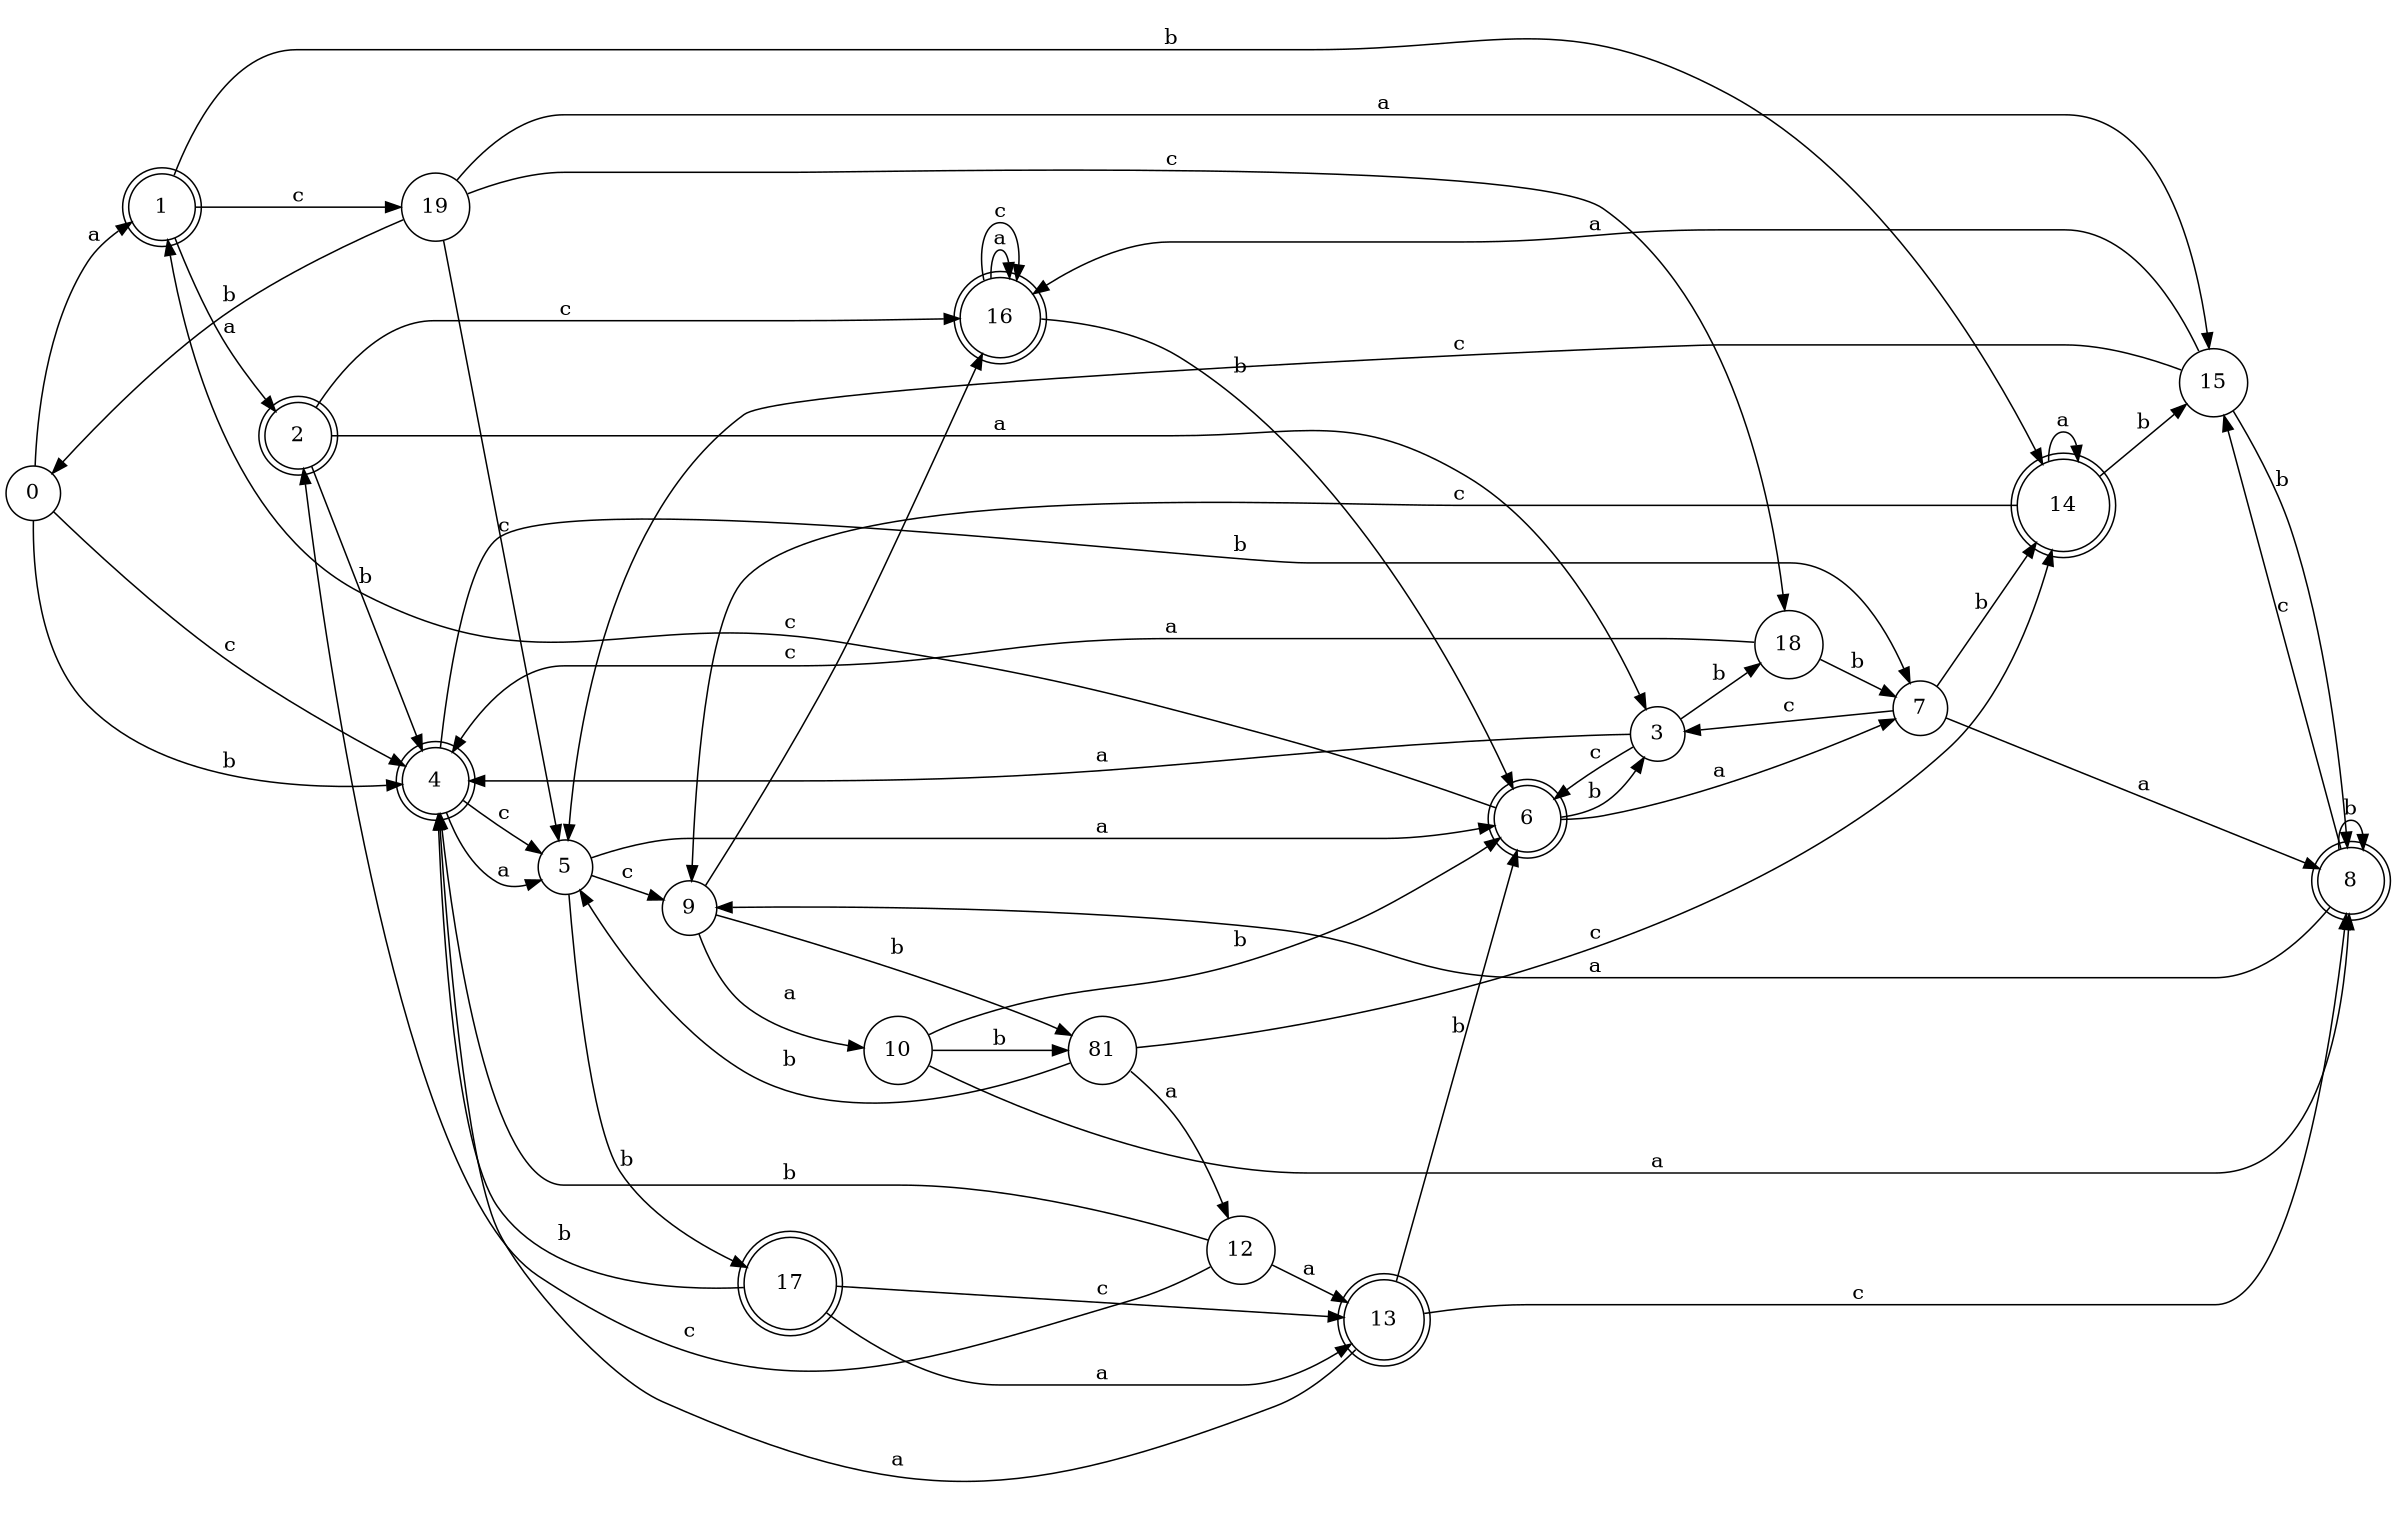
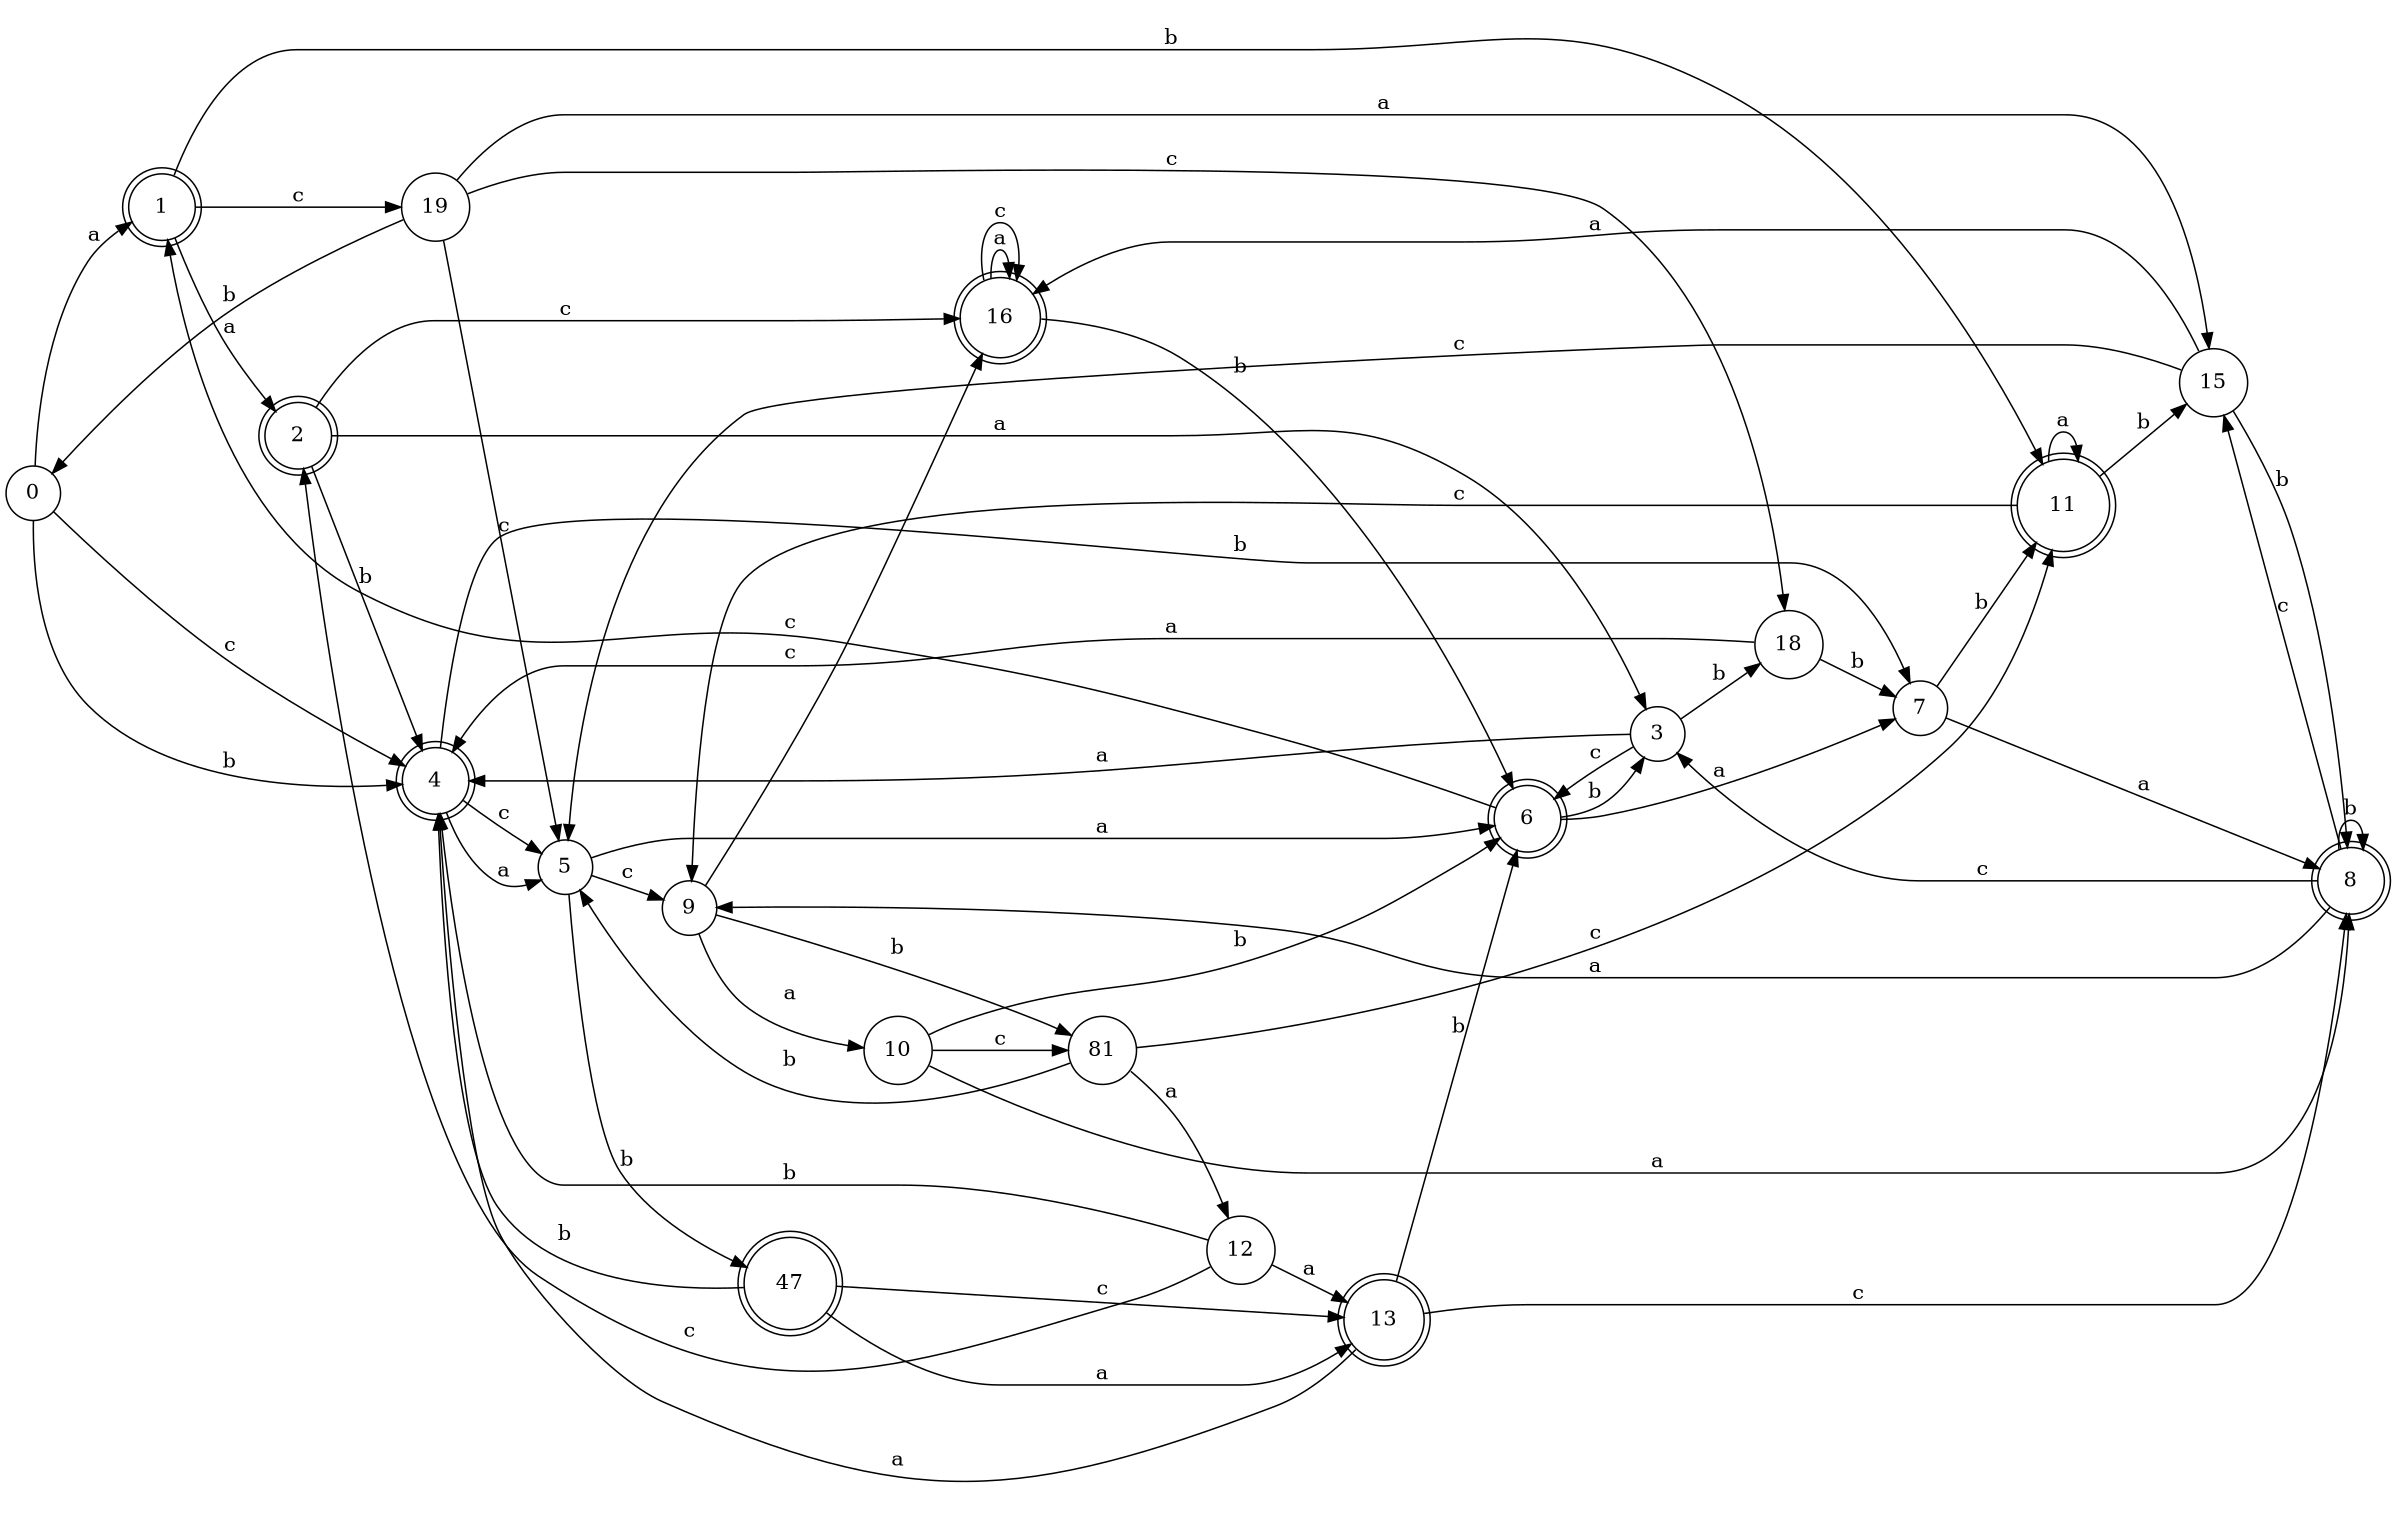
  digraph {
    rankdir=LR
    node [color=black fillcolor=white shape=circle style=filled]
    n1 [label=0]
    n2 [label=1 shape=doublecircle style="rounded,filled"]
    n3 [label=4 shape=doublecircle style="rounded,filled"]
    n4 [label=2 shape=doublecircle style="rounded,filled"]
-   n5 [label=14 shape=doublecircle style="rounded,filled"]
+   n5 [label=11 shape=doublecircle style="rounded,filled"]
    n6 [label=19]
    n7 [label=5]
    n8 [label=7]
    n9 [label=3]
    n10 [label=16 shape=doublecircle style="rounded,filled"]
    n11 [label=9]
    n12 [label=15]
    n13 [label=18]
    n14 [label=6 shape=doublecircle style="rounded,filled"]
-   n15 [label=17 shape=doublecircle style="rounded,filled"]
+   n15 [label=47 shape=doublecircle style="rounded,filled"]
    n16 [label=8 shape=doublecircle style="rounded,filled"]
    n17 [label=10]
    n18 [label=81]
    n19 [label=13 shape=doublecircle style="rounded,filled"]
    n20 [label=12]
    n1 -> n2 [label=a]
    n1 -> n3 [label=b]
    n1 -> n3 [label=c]
    n2 -> n4 [label=a]
    n2 -> n5 [label=b]
    n2 -> n6 [label=c]
    n3 -> n7 [label=a]
    n3 -> n7 [label=c]
    n3 -> n8 [label=b]
    n4 -> n3 [label=b]
    n4 -> n9 [label=a]
    n4 -> n10 [label=c]
    n5 -> n5 [label=a]
    n5 -> n11 [label=c]
    n5 -> n12 [label=b]
    n6 -> n1 [label=b]
    n6 -> n7 [label=c]
    n6 -> n12 [label=a]
    n6 -> n13 [label=c]
    n7 -> n11 [label=c]
    n7 -> n14 [label=a]
    n7 -> n15 [label=b]
    n8 -> n5 [label=b]
-   n8 -> n9 [label=c]
+   n16 -> n9 [label=c]
    n8 -> n16 [label=a]
    n9 -> n3 [label=a]
    n9 -> n13 [label=b]
    n9 -> n14 [label=c]
    n10 -> n10 [label=a]
    n10 -> n10 [label=c]
    n10 -> n14 [label=b]
    n11 -> n10 [label=c]
    n11 -> n17 [label=a]
    n11 -> n18 [label=b]
    n12 -> n7 [label=c]
    n12 -> n10 [label=a]
    n12 -> n16 [label=b]
    n13 -> n3 [label=a]
    n13 -> n8 [label=b]
    n14 -> n2 [label=c]
    n14 -> n8 [label=a]
    n14 -> n9 [label=b]
    n15 -> n3 [label=b]
    n15 -> n19 [label=a]
    n15 -> n19 [label=c]
    n16 -> n11 [label=a]
    n16 -> n12 [label=c]
    n16 -> n16 [label=b]
    n17 -> n14 [label=b]
    n17 -> n16 [label=a]
-   n17 -> n18 [label=b]
+   n17 -> n18 [label=c]
    n18 -> n5 [label=c]
    n18 -> n7 [label=b]
    n18 -> n20 [label=a]
    n19 -> n3 [label=a]
    n19 -> n14 [label=b]
    n19 -> n16 [label=c]
    n20 -> n3 [label=b]
    n20 -> n4 [label=c]
    n20 -> n19 [label=a]
  }
